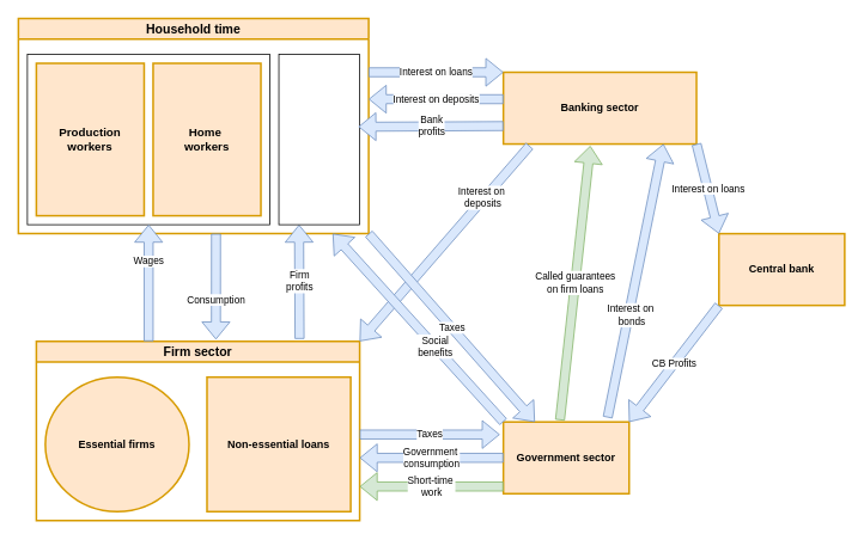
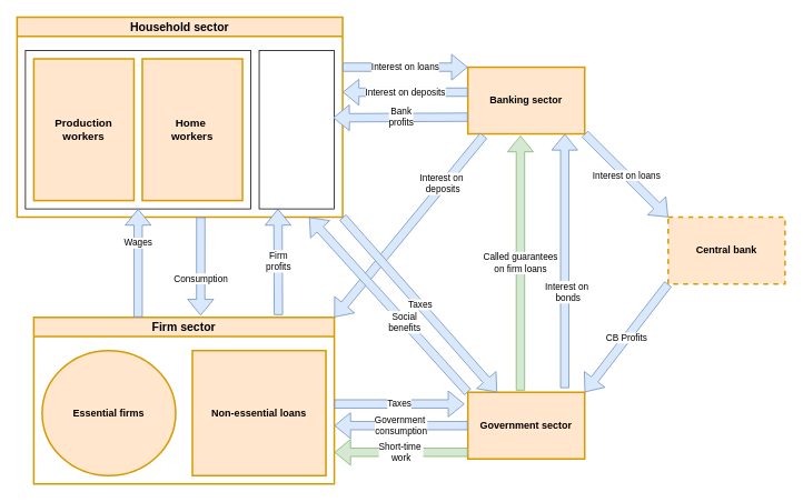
  <mxCell id="0" />
  <mxCell id="1" parent="0" />
  <mxCell id="2" value="Firm sector" style="swimlane;fillColor=#ffe6cc;strokeColor=#d79b00;strokeWidth=2;fontSize=14;startSize=23;verticalAlign=middle;" parent="1" vertex="1"><mxGeometry x="40" y="380" width="360" height="200" as="geometry"><mxRectangle x="480" y="200" width="110" height="30" as="alternateBounds" /></mxGeometry></mxCell>
  <mxCell id="3" value="&lt;b&gt;Essential firms&lt;/b&gt;" style="ellipse;whiteSpace=wrap;html=1;fillColor=#ffe6cc;strokeColor=#d79b00;strokeWidth=2;verticalAlign=middle;" parent="2" vertex="1"><mxGeometry x="10" y="40" width="160" height="150" as="geometry" /></mxCell>
  <mxCell id="4" value="&lt;b&gt;Non-essential loans&lt;br&gt;&lt;/b&gt;" style="rounded=0;whiteSpace=wrap;html=1;fillColor=#ffe6cc;strokeColor=#d79b00;strokeWidth=2;verticalAlign=middle;" parent="2" vertex="1"><mxGeometry x="190" y="40" width="160" height="150" as="geometry" /></mxCell>
- <mxCell id="5" value="Household time" style="swimlane;fillColor=#ffe6cc;strokeColor=#d79b00;strokeWidth=2;fontSize=14;startSize=23;verticalAlign=middle;" parent="1" vertex="1"><mxGeometry x="20" y="20" width="390" height="240" as="geometry"><mxRectangle x="480" y="200" width="110" height="30" as="alternateBounds" /></mxGeometry></mxCell>
+ <mxCell id="5" value="Household sector" style="swimlane;fillColor=#ffe6cc;strokeColor=#d79b00;strokeWidth=2;fontSize=14;startSize=23;verticalAlign=middle;" parent="1" vertex="1"><mxGeometry x="20" y="20" width="390" height="240" as="geometry"><mxRectangle x="480" y="200" width="110" height="30" as="alternateBounds" /></mxGeometry></mxCell>
  <mxCell id="6" value="" style="rounded=0;whiteSpace=wrap;html=1;" vertex="1" parent="5"><mxGeometry x="10" y="40" width="270" height="190" as="geometry" /></mxCell>
  <mxCell id="7" value="&lt;b&gt;&lt;font style=&quot;font-size: 13px;&quot;&gt;Production workers&lt;/font&gt;&lt;/b&gt;" style="rounded=0;whiteSpace=wrap;html=1;fillColor=#ffe6cc;strokeColor=#d79b00;strokeWidth=2;verticalAlign=middle;" parent="5" vertex="1"><mxGeometry x="20" y="50" width="120" height="170" as="geometry" /></mxCell>
  <mxCell id="8" value="&lt;div&gt;&lt;b&gt;&lt;font style=&quot;font-size: 13px;&quot;&gt;Home&amp;nbsp;&lt;/font&gt;&lt;/b&gt;&lt;/div&gt;&lt;div&gt;&lt;b&gt;&lt;font style=&quot;font-size: 13px;&quot;&gt;workers&lt;/font&gt;&lt;/b&gt;&lt;/div&gt;" style="rounded=0;whiteSpace=wrap;html=1;fillColor=#ffe6cc;strokeColor=#d79b00;strokeWidth=2;verticalAlign=middle;" parent="5" vertex="1"><mxGeometry x="150" y="50" width="120" height="170" as="geometry" /></mxCell>
- <mxCell id="9" value="&lt;b&gt;Banking sector&lt;/b&gt;" style="rounded=0;whiteSpace=wrap;html=1;fillColor=#ffe6cc;strokeColor=#d79b00;strokeWidth=2;" parent="1" vertex="1"><mxGeometry x="560" y="80" width="215" height="80" as="geometry" /></mxCell>
+ <mxCell id="9" value="&lt;b&gt;Banking sector&lt;/b&gt;" style="rounded=0;whiteSpace=wrap;html=1;fillColor=#ffe6cc;strokeColor=#d79b00;strokeWidth=2;" parent="1" vertex="1"><mxGeometry x="560" y="80" width="140" height="80" as="geometry" /></mxCell>
  <mxCell id="10" value="&lt;b&gt;Government sector&lt;br&gt;&lt;/b&gt;" style="rounded=0;whiteSpace=wrap;html=1;fillColor=#ffe6cc;strokeColor=#d79b00;strokeWidth=2;" parent="1" vertex="1"><mxGeometry x="560" y="470" width="140" height="80" as="geometry" /></mxCell>
- <mxCell id="11" value="&lt;b&gt;Central bank&lt;/b&gt;" style="rounded=0;whiteSpace=wrap;html=1;fillColor=#ffe6cc;strokeColor=#d79b00;strokeWidth=2;" parent="1" vertex="1"><mxGeometry x="800" y="260" width="140" height="80" as="geometry" /></mxCell>
+ <mxCell id="11" value="&lt;b&gt;Central bank&lt;/b&gt;" style="rounded=0;whiteSpace=wrap;html=1;fillColor=#ffe6cc;strokeColor=#d79b00;strokeWidth=2;dashed=1;" parent="1" vertex="1"><mxGeometry x="800" y="260" width="140" height="80" as="geometry" /></mxCell>
  <mxCell id="12" value="&lt;div&gt;Short-time&amp;nbsp;&lt;/div&gt;&lt;div&gt;work&lt;/div&gt;" style="shape=flexArrow;endArrow=classic;html=1;rounded=0;fillColor=#d5e8d4;strokeColor=#82b366;exitX=0;exitY=1;exitDx=0;exitDy=0;" parent="1" edge="1"><mxGeometry width="50" height="50" relative="1" as="geometry"><mxPoint x="560" y="542" as="sourcePoint" /><mxPoint x="400" y="542" as="targetPoint" /></mxGeometry></mxCell>
  <mxCell id="13" value="&lt;div&gt;Called guarantees&lt;/div&gt;&lt;div&gt;on firm loans&lt;br&gt;&lt;/div&gt;" style="shape=flexArrow;endArrow=classic;html=1;rounded=0;fillColor=#d5e8d4;strokeColor=#82b366;exitX=0.45;exitY=-0.025;exitDx=0;exitDy=0;exitPerimeter=0;entryX=0.45;entryY=1.025;entryDx=0;entryDy=0;entryPerimeter=0;" parent="1" source="10" target="9" edge="1"><mxGeometry width="50" height="50" relative="1" as="geometry"><mxPoint x="630" y="420" as="sourcePoint" /><mxPoint x="623" y="180" as="targetPoint" /></mxGeometry></mxCell>
  <mxCell id="14" value="&lt;div&gt;Wages&lt;/div&gt;" style="shape=flexArrow;endArrow=classic;html=1;rounded=0;fillColor=#dae8fc;strokeColor=#6c8ebf;" parent="1" edge="1"><mxGeometry x="0.375" width="50" height="50" relative="1" as="geometry"><mxPoint x="165" y="380" as="sourcePoint" /><mxPoint x="165" y="250" as="targetPoint" /><mxPoint as="offset" /></mxGeometry></mxCell>
  <mxCell id="15" value="Consumption" style="shape=flexArrow;endArrow=classic;html=1;rounded=0;fillColor=#dae8fc;strokeColor=#6c8ebf;entryX=0.472;entryY=-0.015;entryDx=0;entryDy=0;entryPerimeter=0;" parent="1" edge="1"><mxGeometry x="0.261" width="50" height="50" relative="1" as="geometry"><mxPoint x="240" y="260" as="sourcePoint" /><mxPoint x="239.92" y="378" as="targetPoint" /><mxPoint as="offset" /></mxGeometry></mxCell>
  <mxCell id="16" value="&lt;div&gt;Firm&lt;/div&gt;&lt;div&gt;profits&lt;br&gt;&lt;/div&gt;" style="shape=flexArrow;endArrow=classic;html=1;rounded=0;fillColor=#dae8fc;strokeColor=#6c8ebf;entryX=0.25;entryY=1;entryDx=0;entryDy=0;exitX=0.814;exitY=-0.013;exitDx=0;exitDy=0;exitPerimeter=0;" parent="1" source="2" target="27" edge="1"><mxGeometry width="50" height="50" relative="1" as="geometry"><mxPoint x="320" y="380" as="sourcePoint" /><mxPoint x="290" y="260" as="targetPoint" /></mxGeometry></mxCell>
  <mxCell id="17" value="Interest on loans" style="shape=flexArrow;endArrow=classic;html=1;rounded=0;strokeColor=#6c8ebf;align=center;verticalAlign=middle;fontFamily=Helvetica;fontSize=11;fontColor=default;labelBackgroundColor=default;fillColor=#dae8fc;entryX=0;entryY=0;entryDx=0;entryDy=0;" parent="1" target="9" edge="1"><mxGeometry width="50" height="50" relative="1" as="geometry"><mxPoint x="410" y="80" as="sourcePoint" /><mxPoint x="530" y="330" as="targetPoint" /></mxGeometry></mxCell>
  <mxCell id="18" value="Interest on deposits" style="shape=flexArrow;endArrow=classic;html=1;rounded=0;strokeColor=#6c8ebf;align=center;verticalAlign=middle;fontFamily=Helvetica;fontSize=11;fontColor=default;labelBackgroundColor=default;fillColor=#dae8fc;exitX=0;exitY=0.375;exitDx=0;exitDy=0;exitPerimeter=0;" parent="1" source="9" edge="1"><mxGeometry width="50" height="50" relative="1" as="geometry"><mxPoint x="540" y="110" as="sourcePoint" /><mxPoint x="410" y="110" as="targetPoint" /></mxGeometry></mxCell>
  <mxCell id="19" value="&lt;div&gt;Interest on&amp;nbsp;&lt;/div&gt;&lt;div&gt;deposits&lt;/div&gt;" style="shape=flexArrow;endArrow=classic;html=1;rounded=0;strokeColor=#6c8ebf;align=center;verticalAlign=middle;fontFamily=Helvetica;fontSize=11;fontColor=default;labelBackgroundColor=default;fillColor=#dae8fc;exitX=0.136;exitY=1.025;exitDx=0;exitDy=0;exitPerimeter=0;entryX=1;entryY=0;entryDx=0;entryDy=0;" parent="1" source="9" target="2" edge="1"><mxGeometry x="-0.462" y="-1" width="50" height="50" relative="1" as="geometry"><mxPoint x="480" y="380" as="sourcePoint" /><mxPoint x="530" y="330" as="targetPoint" /><mxPoint as="offset" /></mxGeometry></mxCell>
  <mxCell id="20" value="&lt;div&gt;Government&amp;nbsp;&lt;/div&gt;&lt;div&gt;consumption&lt;/div&gt;" style="shape=flexArrow;endArrow=classic;html=1;rounded=0;strokeColor=#6c8ebf;align=center;verticalAlign=middle;fontFamily=Helvetica;fontSize=11;fontColor=default;labelBackgroundColor=default;fillColor=#dae8fc;exitX=0;exitY=0.5;exitDx=0;exitDy=0;" parent="1" source="10" edge="1"><mxGeometry width="50" height="50" relative="1" as="geometry"><mxPoint x="480" y="380" as="sourcePoint" /><mxPoint x="400" y="510" as="targetPoint" /></mxGeometry></mxCell>
  <mxCell id="21" value="Taxes" style="shape=flexArrow;endArrow=classic;html=1;rounded=0;strokeColor=#6c8ebf;align=center;verticalAlign=middle;fontFamily=Helvetica;fontSize=11;fontColor=default;labelBackgroundColor=default;fillColor=#dae8fc;" parent="1" edge="1"><mxGeometry width="50" height="50" relative="1" as="geometry"><mxPoint x="400" y="484" as="sourcePoint" /><mxPoint x="556" y="484" as="targetPoint" /></mxGeometry></mxCell>
  <mxCell id="22" value="&lt;div&gt;Social&lt;/div&gt;&lt;div&gt;benefits&lt;br&gt;&lt;/div&gt;" style="shape=flexArrow;endArrow=classic;html=1;rounded=0;strokeColor=#6c8ebf;align=center;verticalAlign=middle;fontFamily=Helvetica;fontSize=11;fontColor=default;labelBackgroundColor=default;fillColor=#dae8fc;exitX=0;exitY=0;exitDx=0;exitDy=0;" parent="1" source="10" edge="1"><mxGeometry x="-0.2" width="50" height="50" relative="1" as="geometry"><mxPoint x="480" y="380" as="sourcePoint" /><mxPoint x="370" y="260" as="targetPoint" /><mxPoint as="offset" /></mxGeometry></mxCell>
  <mxCell id="23" value="Taxes" style="shape=flexArrow;endArrow=classic;html=1;rounded=0;strokeColor=#6c8ebf;align=center;verticalAlign=middle;fontFamily=Helvetica;fontSize=11;fontColor=default;labelBackgroundColor=default;fillColor=#dae8fc;entryX=0.25;entryY=0;entryDx=0;entryDy=0;exitX=1;exitY=1;exitDx=0;exitDy=0;" parent="1" source="5" target="10" edge="1"><mxGeometry width="50" height="50" relative="1" as="geometry"><mxPoint x="480" y="380" as="sourcePoint" /><mxPoint x="530" y="330" as="targetPoint" /></mxGeometry></mxCell>
  <mxCell id="24" value="Interest on loans" style="shape=flexArrow;endArrow=classic;html=1;rounded=0;strokeColor=#6c8ebf;align=center;verticalAlign=middle;fontFamily=Helvetica;fontSize=11;fontColor=default;labelBackgroundColor=default;fillColor=#dae8fc;entryX=0;entryY=0;entryDx=0;entryDy=0;exitX=1;exitY=1;exitDx=0;exitDy=0;" parent="1" source="9" target="11" edge="1"><mxGeometry width="50" height="50" relative="1" as="geometry"><mxPoint x="480" y="380" as="sourcePoint" /><mxPoint x="530" y="330" as="targetPoint" /></mxGeometry></mxCell>
  <mxCell id="25" value="CB Profits" style="shape=flexArrow;endArrow=classic;html=1;rounded=0;strokeColor=#6c8ebf;align=center;verticalAlign=middle;fontFamily=Helvetica;fontSize=11;fontColor=default;labelBackgroundColor=default;fillColor=#dae8fc;exitX=0;exitY=1;exitDx=0;exitDy=0;entryX=1;entryY=0;entryDx=0;entryDy=0;" parent="1" source="11" target="10" edge="1"><mxGeometry width="50" height="50" relative="1" as="geometry"><mxPoint x="480" y="380" as="sourcePoint" /><mxPoint x="530" y="330" as="targetPoint" /></mxGeometry></mxCell>
  <mxCell id="26" value="&lt;div&gt;Interest on&amp;nbsp;&lt;/div&gt;&lt;div&gt;bonds&lt;/div&gt;" style="shape=flexArrow;endArrow=classic;html=1;rounded=0;strokeColor=#6c8ebf;align=center;verticalAlign=middle;fontFamily=Helvetica;fontSize=11;fontColor=default;labelBackgroundColor=default;fillColor=#dae8fc;exitX=0.829;exitY=-0.062;exitDx=0;exitDy=0;exitPerimeter=0;entryX=0.829;entryY=1;entryDx=0;entryDy=0;entryPerimeter=0;" parent="1" source="10" target="9" edge="1"><mxGeometry x="-0.246" y="-4" width="50" height="50" relative="1" as="geometry"><mxPoint x="480" y="380" as="sourcePoint" /><mxPoint x="530" y="330" as="targetPoint" /><mxPoint as="offset" /></mxGeometry></mxCell>
  <mxCell id="27" value="" style="rounded=0;whiteSpace=wrap;html=1;" vertex="1" parent="1"><mxGeometry x="310" y="60" width="90" height="190" as="geometry" /></mxCell>
  <mxCell id="28" value="&lt;div&gt;Bank&lt;/div&gt;&lt;div&gt;profits&lt;br&gt;&lt;/div&gt;" style="shape=flexArrow;endArrow=classic;html=1;rounded=0;fillColor=#dae8fc;strokeColor=#6c8ebf;entryX=0.984;entryY=0.425;entryDx=0;entryDy=0;exitX=0;exitY=0.75;exitDx=0;exitDy=0;entryPerimeter=0;" edge="1" parent="1" source="9" target="27"><mxGeometry x="-0.004" width="50" height="50" relative="1" as="geometry"><mxPoint x="470" y="257" as="sourcePoint" /><mxPoint x="470" y="130" as="targetPoint" /><mxPoint as="offset" /></mxGeometry></mxCell>
